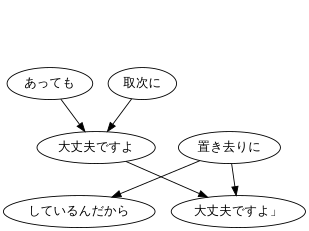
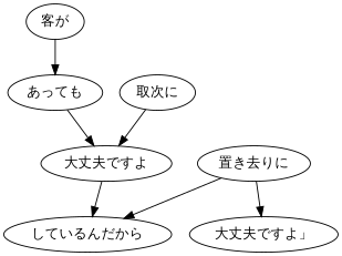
  digraph {
+   n1 [label="客が"]
    n2 [label="あっても"]
    n3 [label="大丈夫ですよ"]
    n4 [label="しているんだから"]
    n5 [label="取次に"]
    n6 [label="置き去りに"]
    n7 [label="大丈夫ですよ」"]
+   n1 -> n2
    n2 -> n3
-   n3 -> n7
+   n3 -> n4
    n5 -> n3
    n6 -> n4
    n6 -> n7
  }
